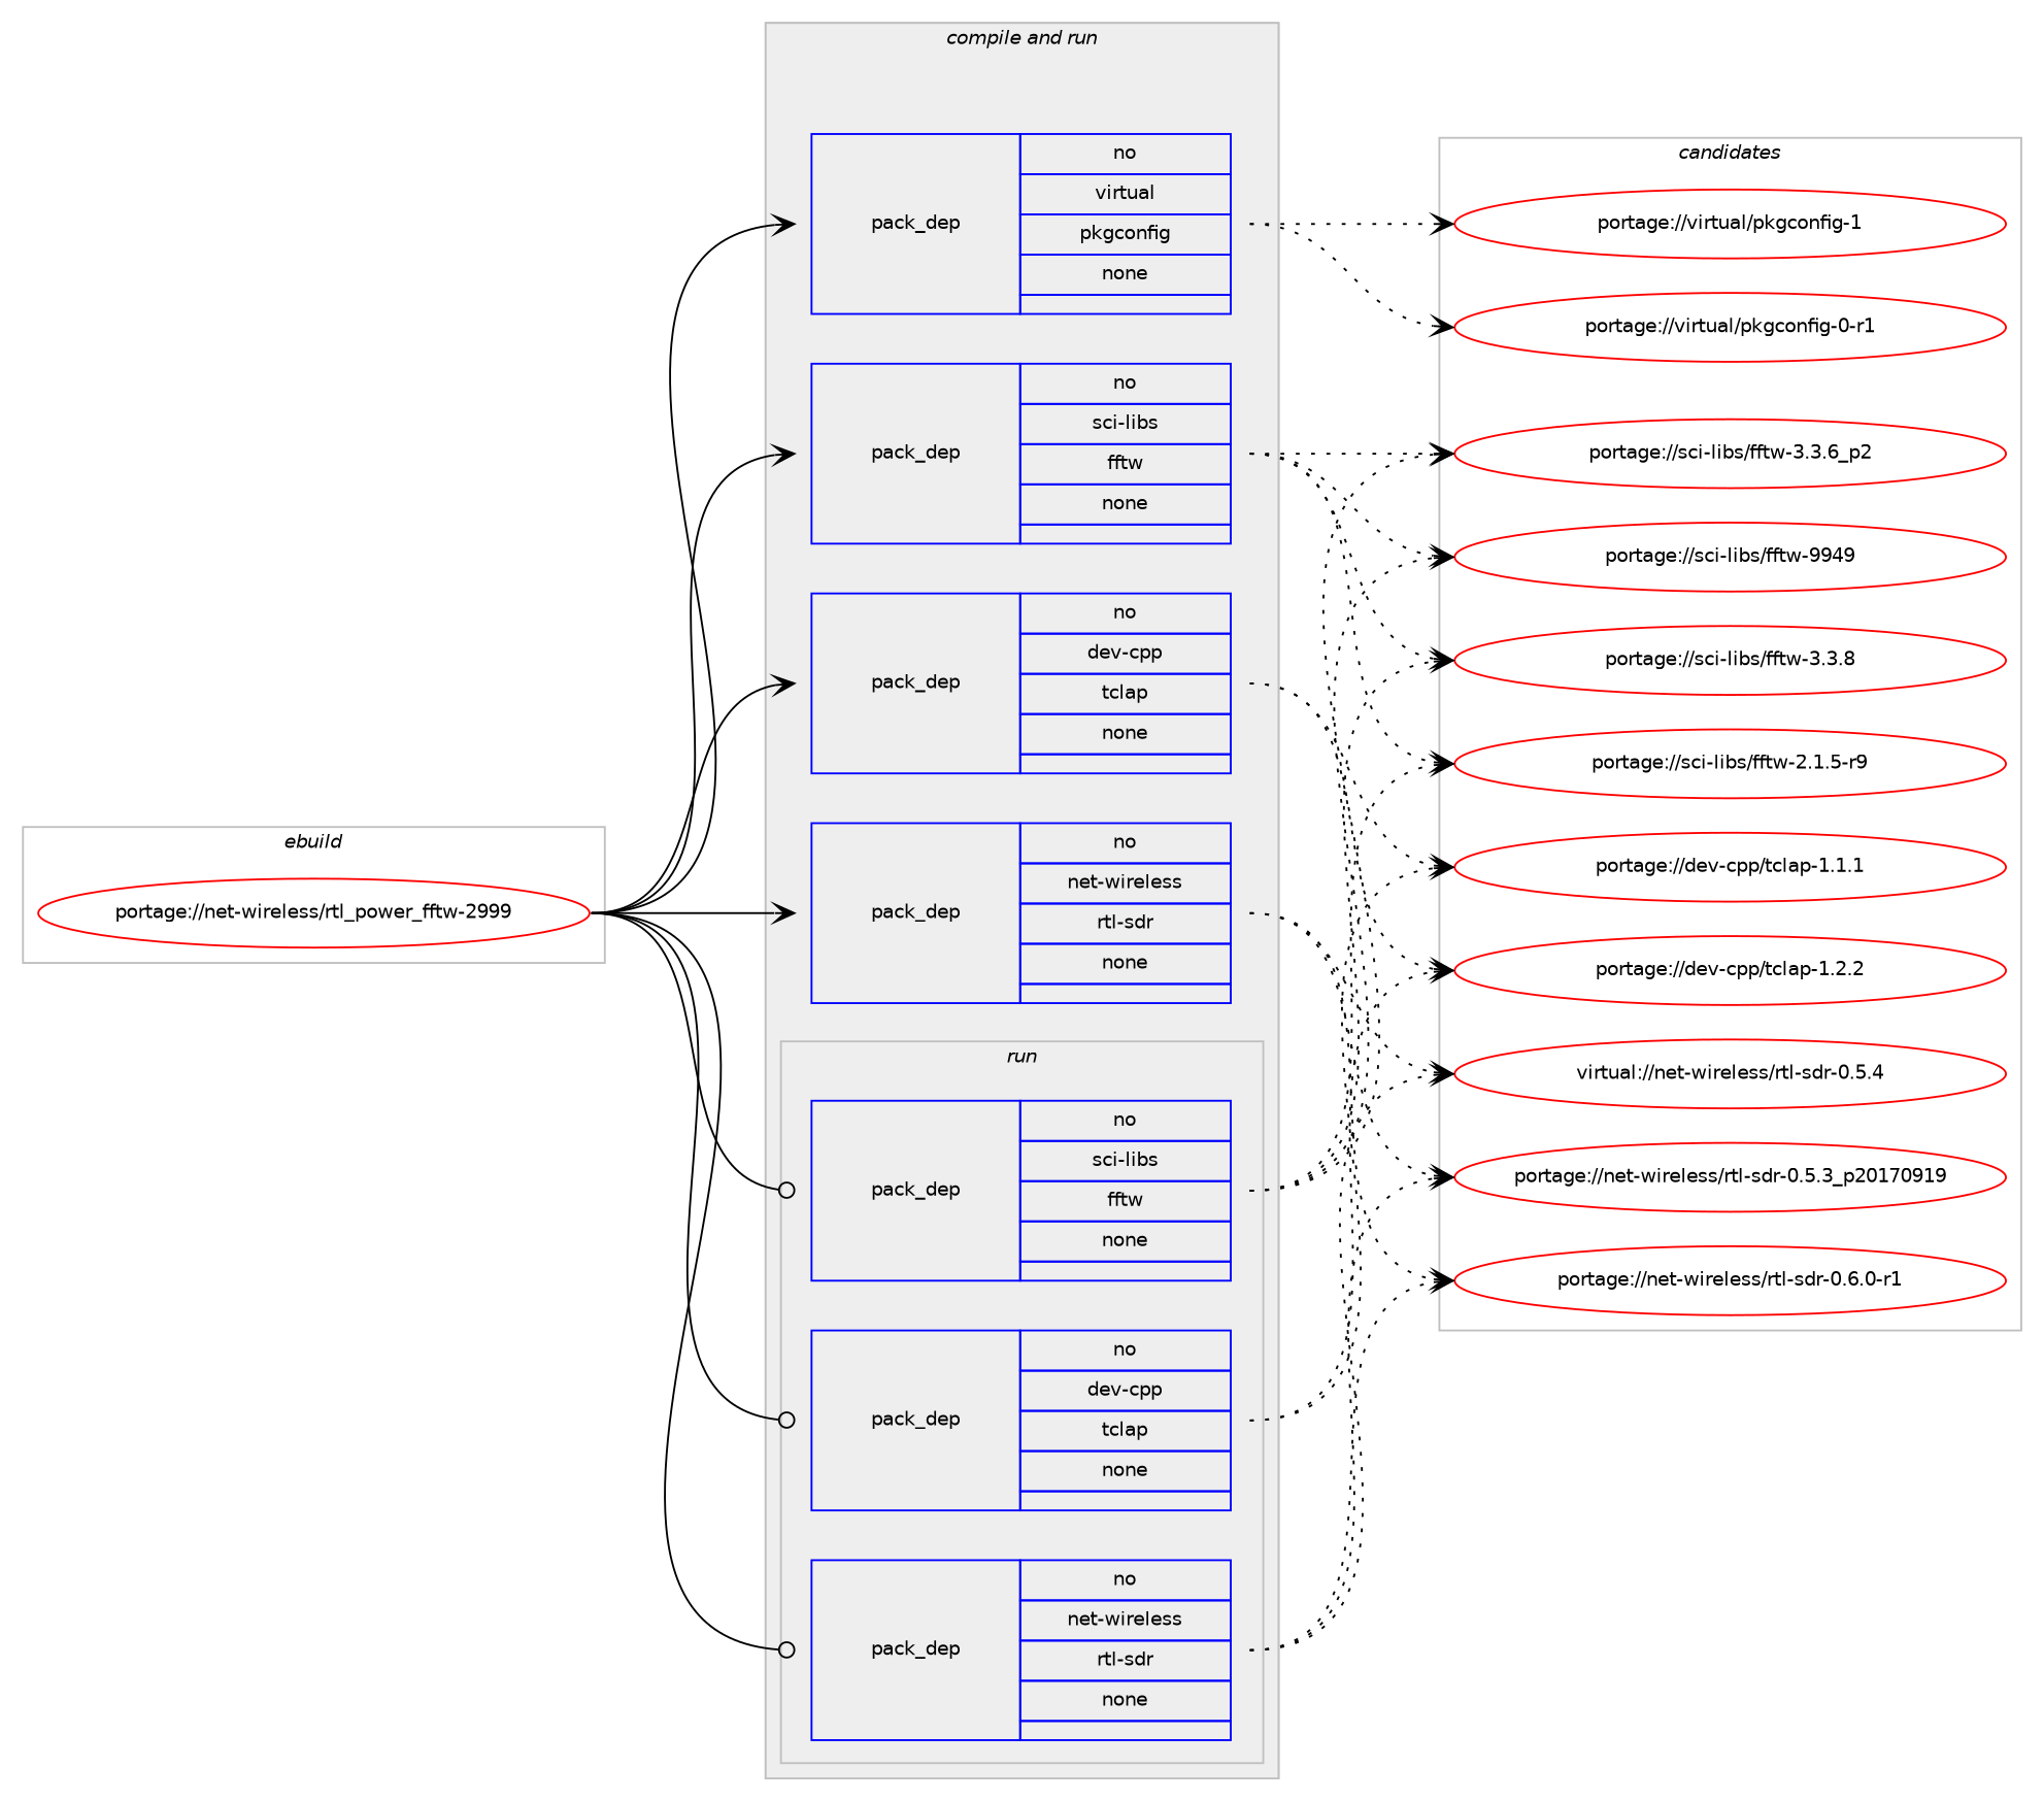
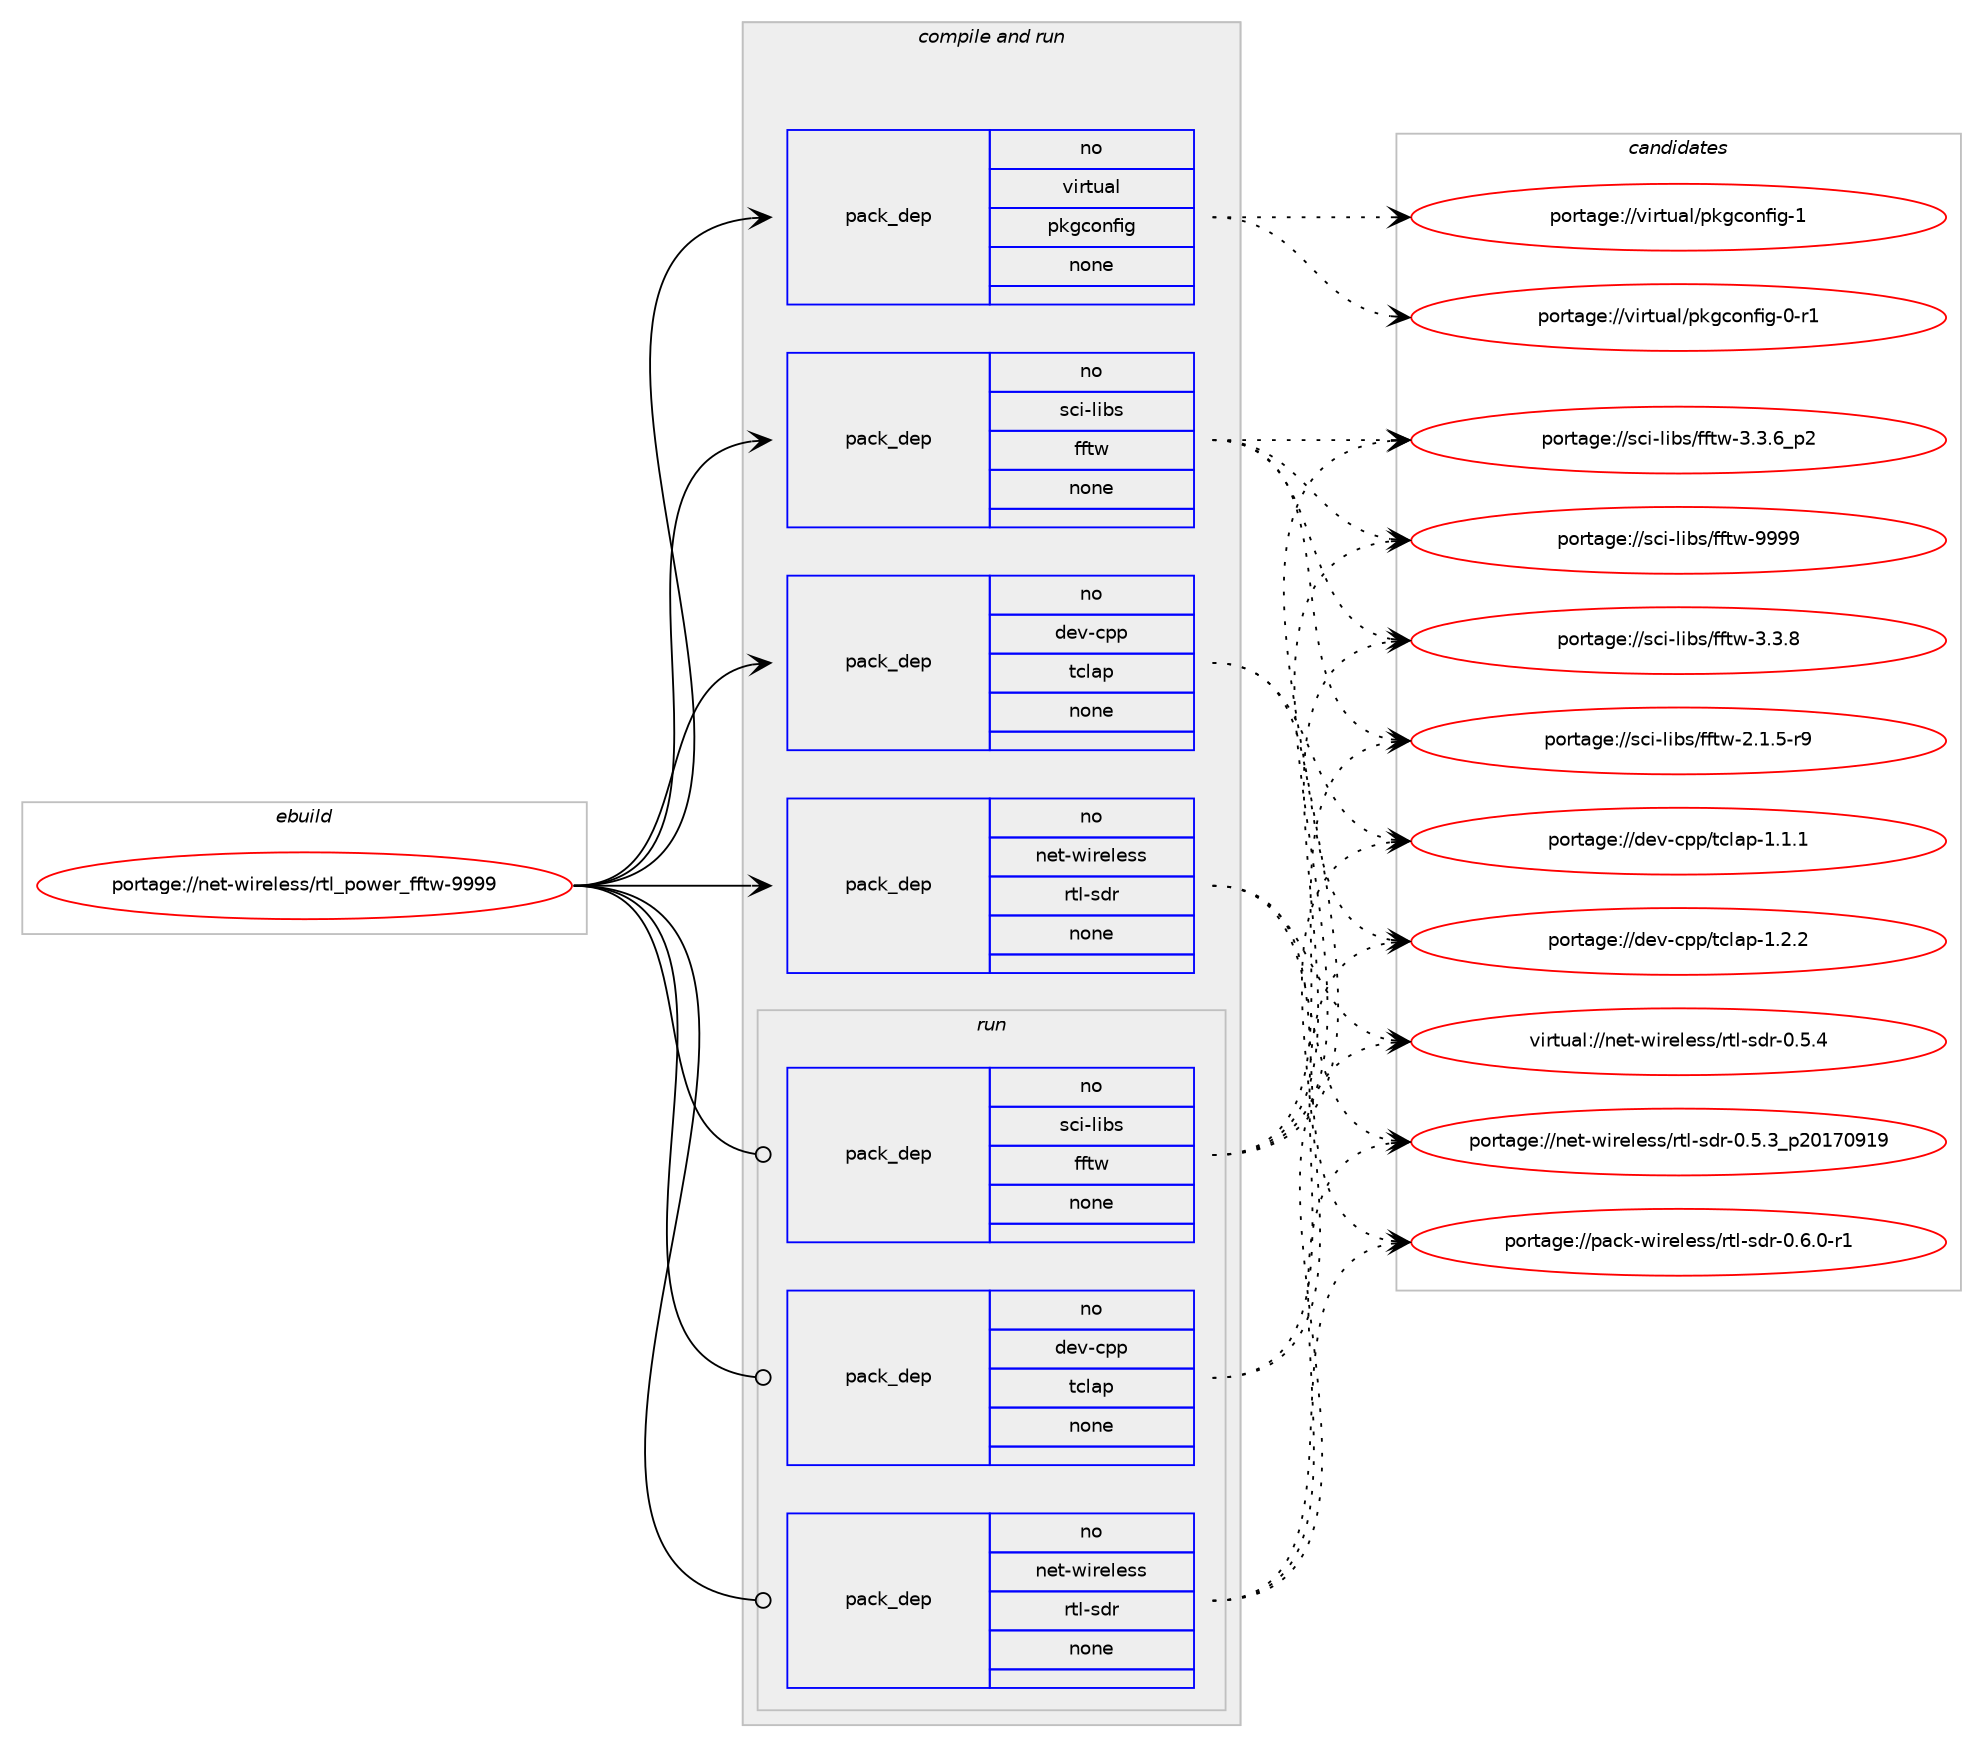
  digraph {
    compound=true
    concentrate=true
    fontname=Helvetica
    fontsize=10
    newrank=true
    rankdir=LR
    ranksep=1.5
    node [color=red fontname=Helvetica fontsize=10]
    edge [arrowhead=vee headport=w style=dotted tailport=e weight=100]
-   n1 [label="portage://net-wireless/rtl_power_fftw-2999" width=4]
+   n1 [label="portage://net-wireless/rtl_power_fftw-9999" width=4]
    n2 [color=blue label=<<TABLE BORDER="0" CELLBORDER="1" CELLSPACING="0" CELLPADDING="4" WIDTH="220"><TR><TD ROWSPAN="6" CELLPADDING="30">pack_dep</TD></TR><TR><TD WIDTH="110">no</TD></TR><TR><TD>dev-cpp</TD></TR><TR><TD>tclap</TD></TR><TR><TD>none</TD></TR><TR><TD></TD></TR></TABLE>> shape=none]
    n3 [color=blue label=<<TABLE BORDER="0" CELLBORDER="1" CELLSPACING="0" CELLPADDING="4" WIDTH="220"><TR><TD ROWSPAN="6" CELLPADDING="30">pack_dep</TD></TR><TR><TD WIDTH="110">no</TD></TR><TR><TD>net-wireless</TD></TR><TR><TD>rtl-sdr</TD></TR><TR><TD>none</TD></TR><TR><TD></TD></TR></TABLE>> shape=none]
    n4 [color=blue label=<<TABLE BORDER="0" CELLBORDER="1" CELLSPACING="0" CELLPADDING="4" WIDTH="220"><TR><TD ROWSPAN="6" CELLPADDING="30">pack_dep</TD></TR><TR><TD WIDTH="110">no</TD></TR><TR><TD>sci-libs</TD></TR><TR><TD>fftw</TD></TR><TR><TD>none</TD></TR><TR><TD></TD></TR></TABLE>> shape=none]
    n5 [color=blue label=<<TABLE BORDER="0" CELLBORDER="1" CELLSPACING="0" CELLPADDING="4" WIDTH="220"><TR><TD ROWSPAN="6" CELLPADDING="30">pack_dep</TD></TR><TR><TD WIDTH="110">no</TD></TR><TR><TD>virtual</TD></TR><TR><TD>pkgconfig</TD></TR><TR><TD>none</TD></TR><TR><TD></TD></TR></TABLE>> shape=none]
    n6 [color=blue label=<<TABLE BORDER="0" CELLBORDER="1" CELLSPACING="0" CELLPADDING="4" WIDTH="220"><TR><TD ROWSPAN="6" CELLPADDING="30">pack_dep</TD></TR><TR><TD WIDTH="110">no</TD></TR><TR><TD>dev-cpp</TD></TR><TR><TD>tclap</TD></TR><TR><TD>none</TD></TR><TR><TD></TD></TR></TABLE>> shape=none]
    n7 [color=blue label=<<TABLE BORDER="0" CELLBORDER="1" CELLSPACING="0" CELLPADDING="4" WIDTH="220"><TR><TD ROWSPAN="6" CELLPADDING="30">pack_dep</TD></TR><TR><TD WIDTH="110">no</TD></TR><TR><TD>net-wireless</TD></TR><TR><TD>rtl-sdr</TD></TR><TR><TD>none</TD></TR><TR><TD></TD></TR></TABLE>> shape=none]
    n8 [color=blue label=<<TABLE BORDER="0" CELLBORDER="1" CELLSPACING="0" CELLPADDING="4" WIDTH="220"><TR><TD ROWSPAN="6" CELLPADDING="30">pack_dep</TD></TR><TR><TD WIDTH="110">no</TD></TR><TR><TD>sci-libs</TD></TR><TR><TD>fftw</TD></TR><TR><TD>none</TD></TR><TR><TD></TD></TR></TABLE>> shape=none]
    n9 [label="portage://dev-cpp/tclap-1.2.2" width=4]
    n10 [label="portage://dev-cpp/tclap-1.1.1" width=4]
-   n11 [label="portage://net-wireless/rtl-sdr-0.6.0-r1" width=4]
+   n11 [label="portage://pack-wireless/rtl-sdr-0.6.0-r1" width=4]
    n12 [label="virtual://net-wireless/rtl-sdr-0.5.4" width=4]
    n13 [label="portage://net-wireless/rtl-sdr-0.5.3_p20170919" width=4]
-   n14 [label="portage://sci-libs/fftw-9949" width=4]
+   n14 [label="portage://sci-libs/fftw-9999" width=4]
    n15 [label="portage://sci-libs/fftw-3.3.8" width=4]
    n16 [label="portage://sci-libs/fftw-3.3.6_p2" width=4]
    n17 [label="portage://sci-libs/fftw-2.1.5-r9" width=4]
    n18 [label="portage://virtual/pkgconfig-1" width=4]
    n19 [label="portage://virtual/pkgconfig-0-r1" width=4]
    subgraph cluster_1 {
      color=gray
      label=<<i>ebuild</i>>
      rank=same
      n1
    }
    subgraph cluster_2 {
      color=gray
      label=<<i>dependencies</i>>
      subgraph cluster_3 {
        color=gray
        fillcolor="#eeeeee"
        label=<<i>compile</i>>
        style=filled
        subgraph sub_4 {
          color=gray
          fillcolor="#eeeeee"
          label=<<i>compile</i>>
          style=filled
          n2
        }
        subgraph sub_5 {
          color=gray
          fillcolor="#eeeeee"
          label=<<i>compile</i>>
          style=filled
          n3
        }
        subgraph sub_6 {
          color=gray
          fillcolor="#eeeeee"
          label=<<i>compile</i>>
          style=filled
          n4
        }
        subgraph sub_7 {
          color=gray
          fillcolor="#eeeeee"
          label=<<i>compile</i>>
          style=filled
          n5
        }
      }
      subgraph cluster_8 {
        color=gray
        fillcolor="#eeeeee"
        label=<<i>compile and run</i>>
        style=filled
      }
      subgraph cluster_9 {
        color=gray
        fillcolor="#eeeeee"
        label=<<i>run</i>>
        style=filled
        subgraph sub_10 {
          color=gray
          fillcolor="#eeeeee"
          label=<<i>run</i>>
          style=filled
          n6
        }
        subgraph sub_11 {
          color=gray
          fillcolor="#eeeeee"
          label=<<i>run</i>>
          style=filled
          n7
        }
        subgraph sub_12 {
          color=gray
          fillcolor="#eeeeee"
          label=<<i>run</i>>
          style=filled
          n8
        }
      }
    }
    subgraph cluster_13 {
      color=gray
      label=<<i>candidates</i>>
      rank=same
      subgraph sub_14 {
        color=black
        label=<<i>candidates</i>>
        nodesep=1
        rank=same
        n9
        n10
      }
      subgraph sub_15 {
        color=black
        label=<<i>candidates</i>>
        nodesep=1
        rank=same
        n11
        n12
        n13
      }
      subgraph sub_16 {
        color=black
        label=<<i>candidates</i>>
        nodesep=1
        rank=same
        n14
        n15
        n16
        n17
      }
      subgraph sub_17 {
        color=black
        label=<<i>candidates</i>>
        nodesep=1
        rank=same
        n18
        n19
      }
      subgraph sub_18 {
        color=black
        label=<<i>candidates</i>>
        nodesep=1
        rank=same
        n9
        n10
      }
      subgraph sub_19 {
        color=black
        label=<<i>candidates</i>>
        nodesep=1
        rank=same
        n11
        n12
        n13
      }
      subgraph sub_20 {
        color=black
        label=<<i>candidates</i>>
        nodesep=1
        rank=same
        n14
        n15
        n16
        n17
      }
    }
    n1 -> n2 [style=solid weight=20]
    n1 -> n3 [style=solid weight=20]
    n1 -> n4 [style=solid weight=20]
    n1 -> n5 [style=solid weight=20]
    n1 -> n6 [arrowhead=odot style=solid weight=20]
    n1 -> n7 [arrowhead=odot style=solid weight=20]
    n1 -> n8 [arrowhead=odot style=solid weight=20]
    n2 -> n9
    n2 -> n10
    n3 -> n11
    n3 -> n12
    n3 -> n13
    n4 -> n14
    n4 -> n15
    n4 -> n16
    n4 -> n17
    n5 -> n18
    n5 -> n19
    n6 -> n9
    n6 -> n10
    n7 -> n11
    n7 -> n12
    n7 -> n13
    n8 -> n14
    n8 -> n15
    n8 -> n16
    n8 -> n17
  }
